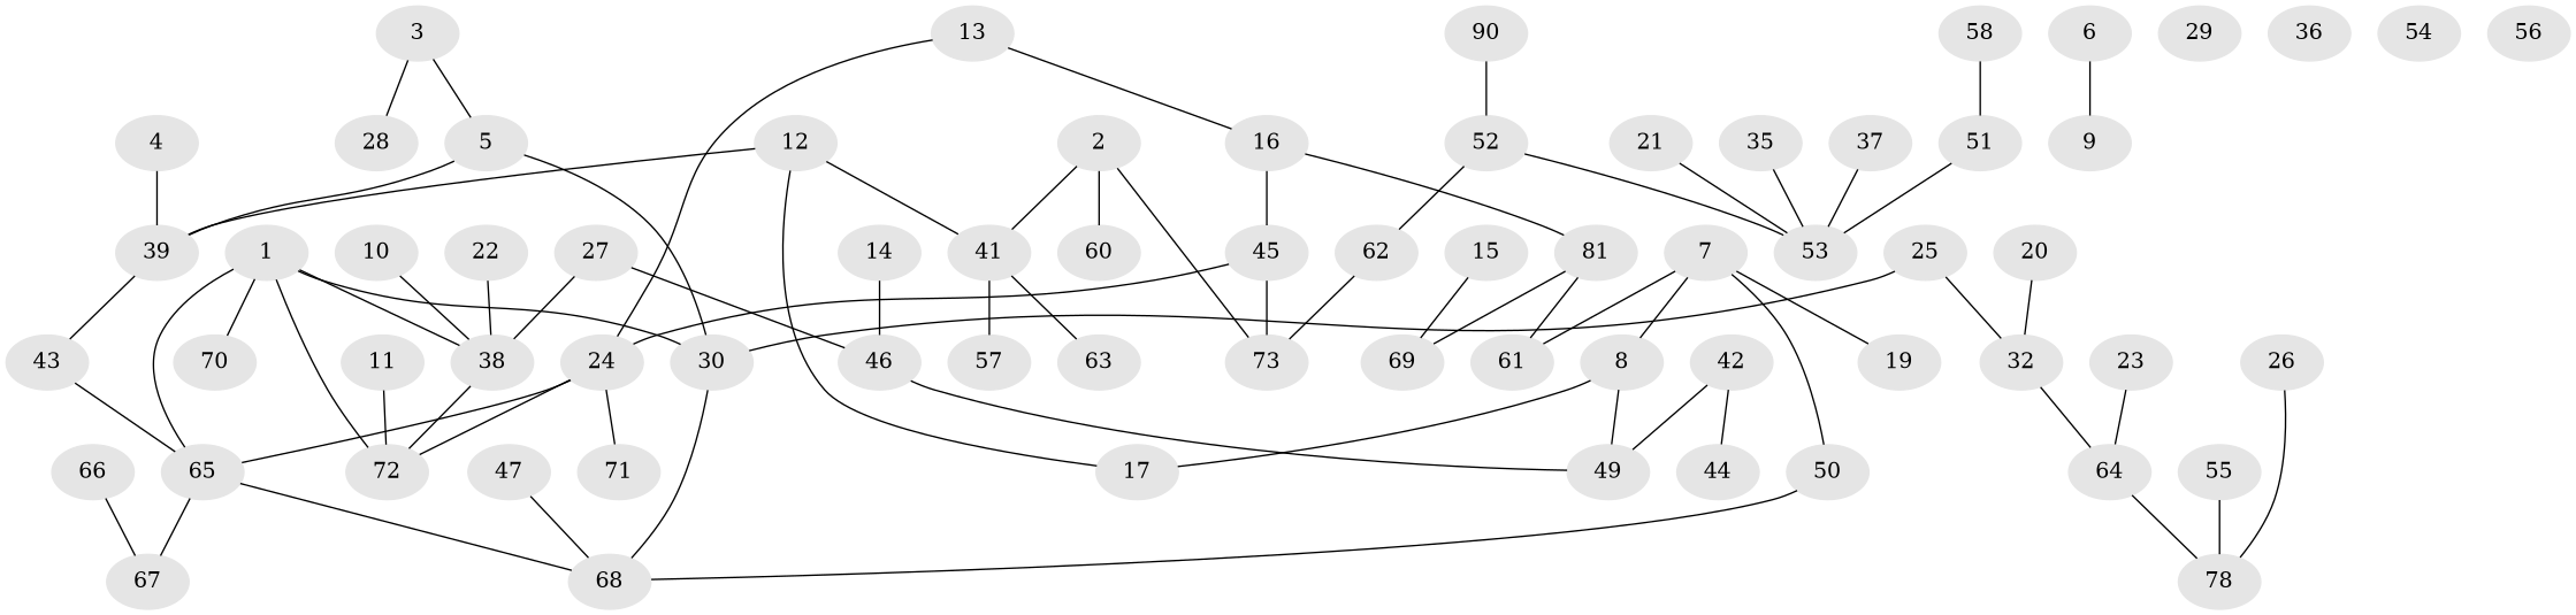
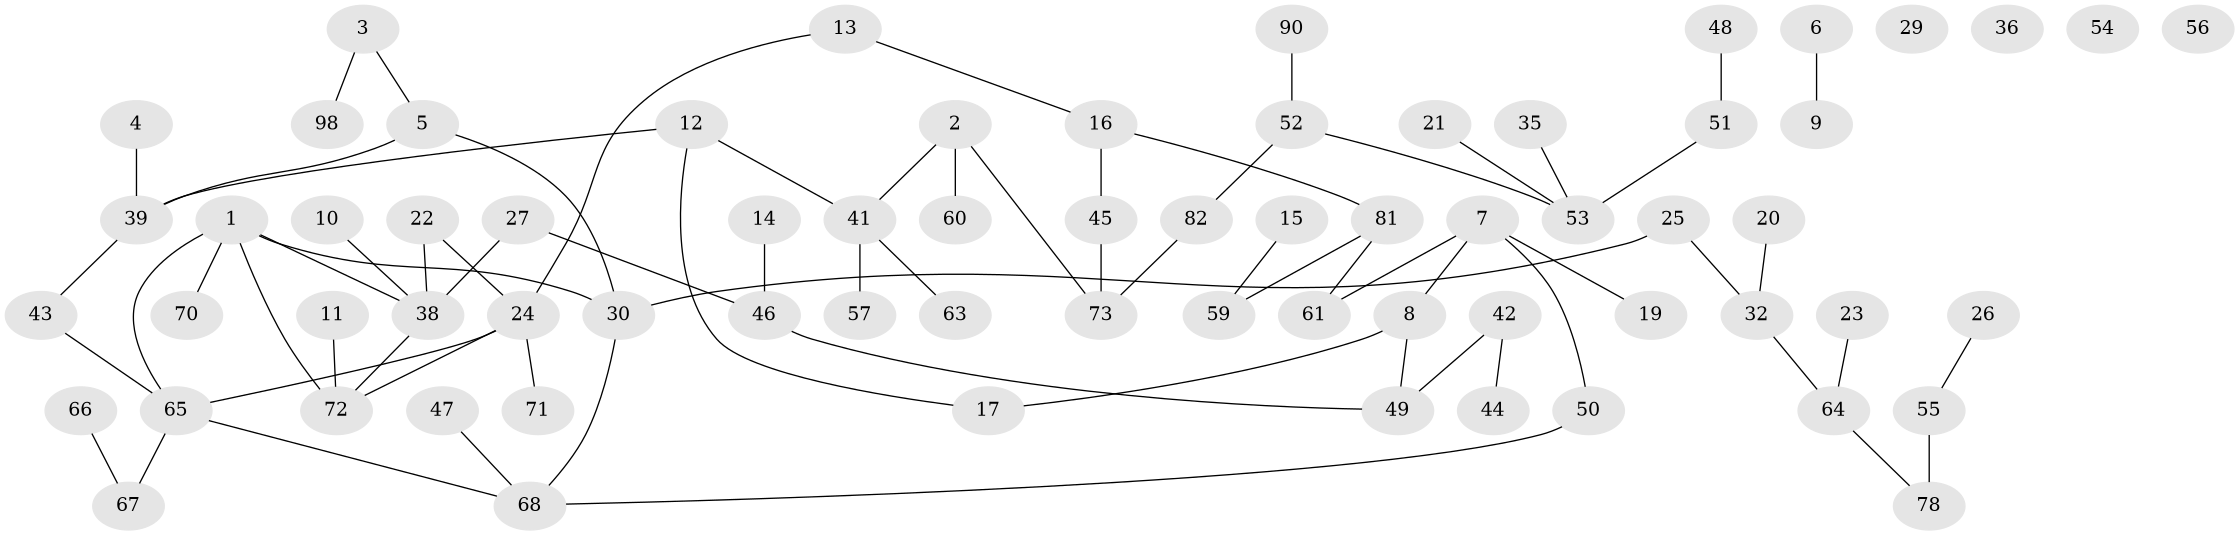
  graph {
    node [color=gray90 style=filled]
    1
    30
    38
    65
    70
    72
    68
    67
    2
    41
    60
    73
    57
    63
    3
    5
-   28
+   28 [label=98]
    39
    4
    10
    43
    n22 [label=81]
    16
    45
    6
    9
    7
    8
    19
    50
    61
    17
    49
    11
    12
    13
    24
    71
    14
    46
    15
-   69
+   69 [label=59]
    20
    32
    64
    21
    53
    52
-   62
+   62 [label=82]
    22
    23
    n52 [label=78]
    25
    26
    55
    27
    29
    35
    36
-   37
    n61 [label=90]
    42
    44
    47
-   48 [label=58]
+   48
    51
    54
    56
    66
    1 -- 30
    1 -- 38
    1 -- 65
    1 -- 70
    1 -- 72
    30 -- 68
    38 -- 72
    65 -- 68
    65 -- 67
    2 -- 41
    2 -- 60
    2 -- 73
    41 -- 57
    41 -- 63
    3 -- 5
    3 -- 28
    5 -- 30
    5 -- 39
    39 -- 43
    4 -- 39
    10 -- 38
    43 -- 65
    n22 -- 61
    n22 -- 69
    16 -- n22
    16 -- 45
    45 -- 73
    6 -- 9
    7 -- 8
    7 -- 19
    7 -- 50
    7 -- 61
    8 -- 17
    8 -- 49
    50 -- 68
    11 -- 72
    12 -- 41
    12 -- 39
    12 -- 17
    13 -- 16
    13 -- 24
    24 -- 65
    24 -- 72
    24 -- 71
    14 -- 46
    46 -- 49
    15 -- 69
    20 -- 32
    32 -- 64
    64 -- n52
    21 -- 53
    52 -- 53
    52 -- 62
    62 -- 73
    22 -- 38
-   45 -- 24
+   22 -- 24
    23 -- 64
    25 -- 30
    25 -- 32
-   26 -- n52
+   26 -- 55
    55 -- n52
    27 -- 38
    27 -- 46
    35 -- 53
-   37 -- 53
    n61 -- 52
    42 -- 49
    42 -- 44
    47 -- 68
    48 -- 51
    51 -- 53
    66 -- 67
  }
